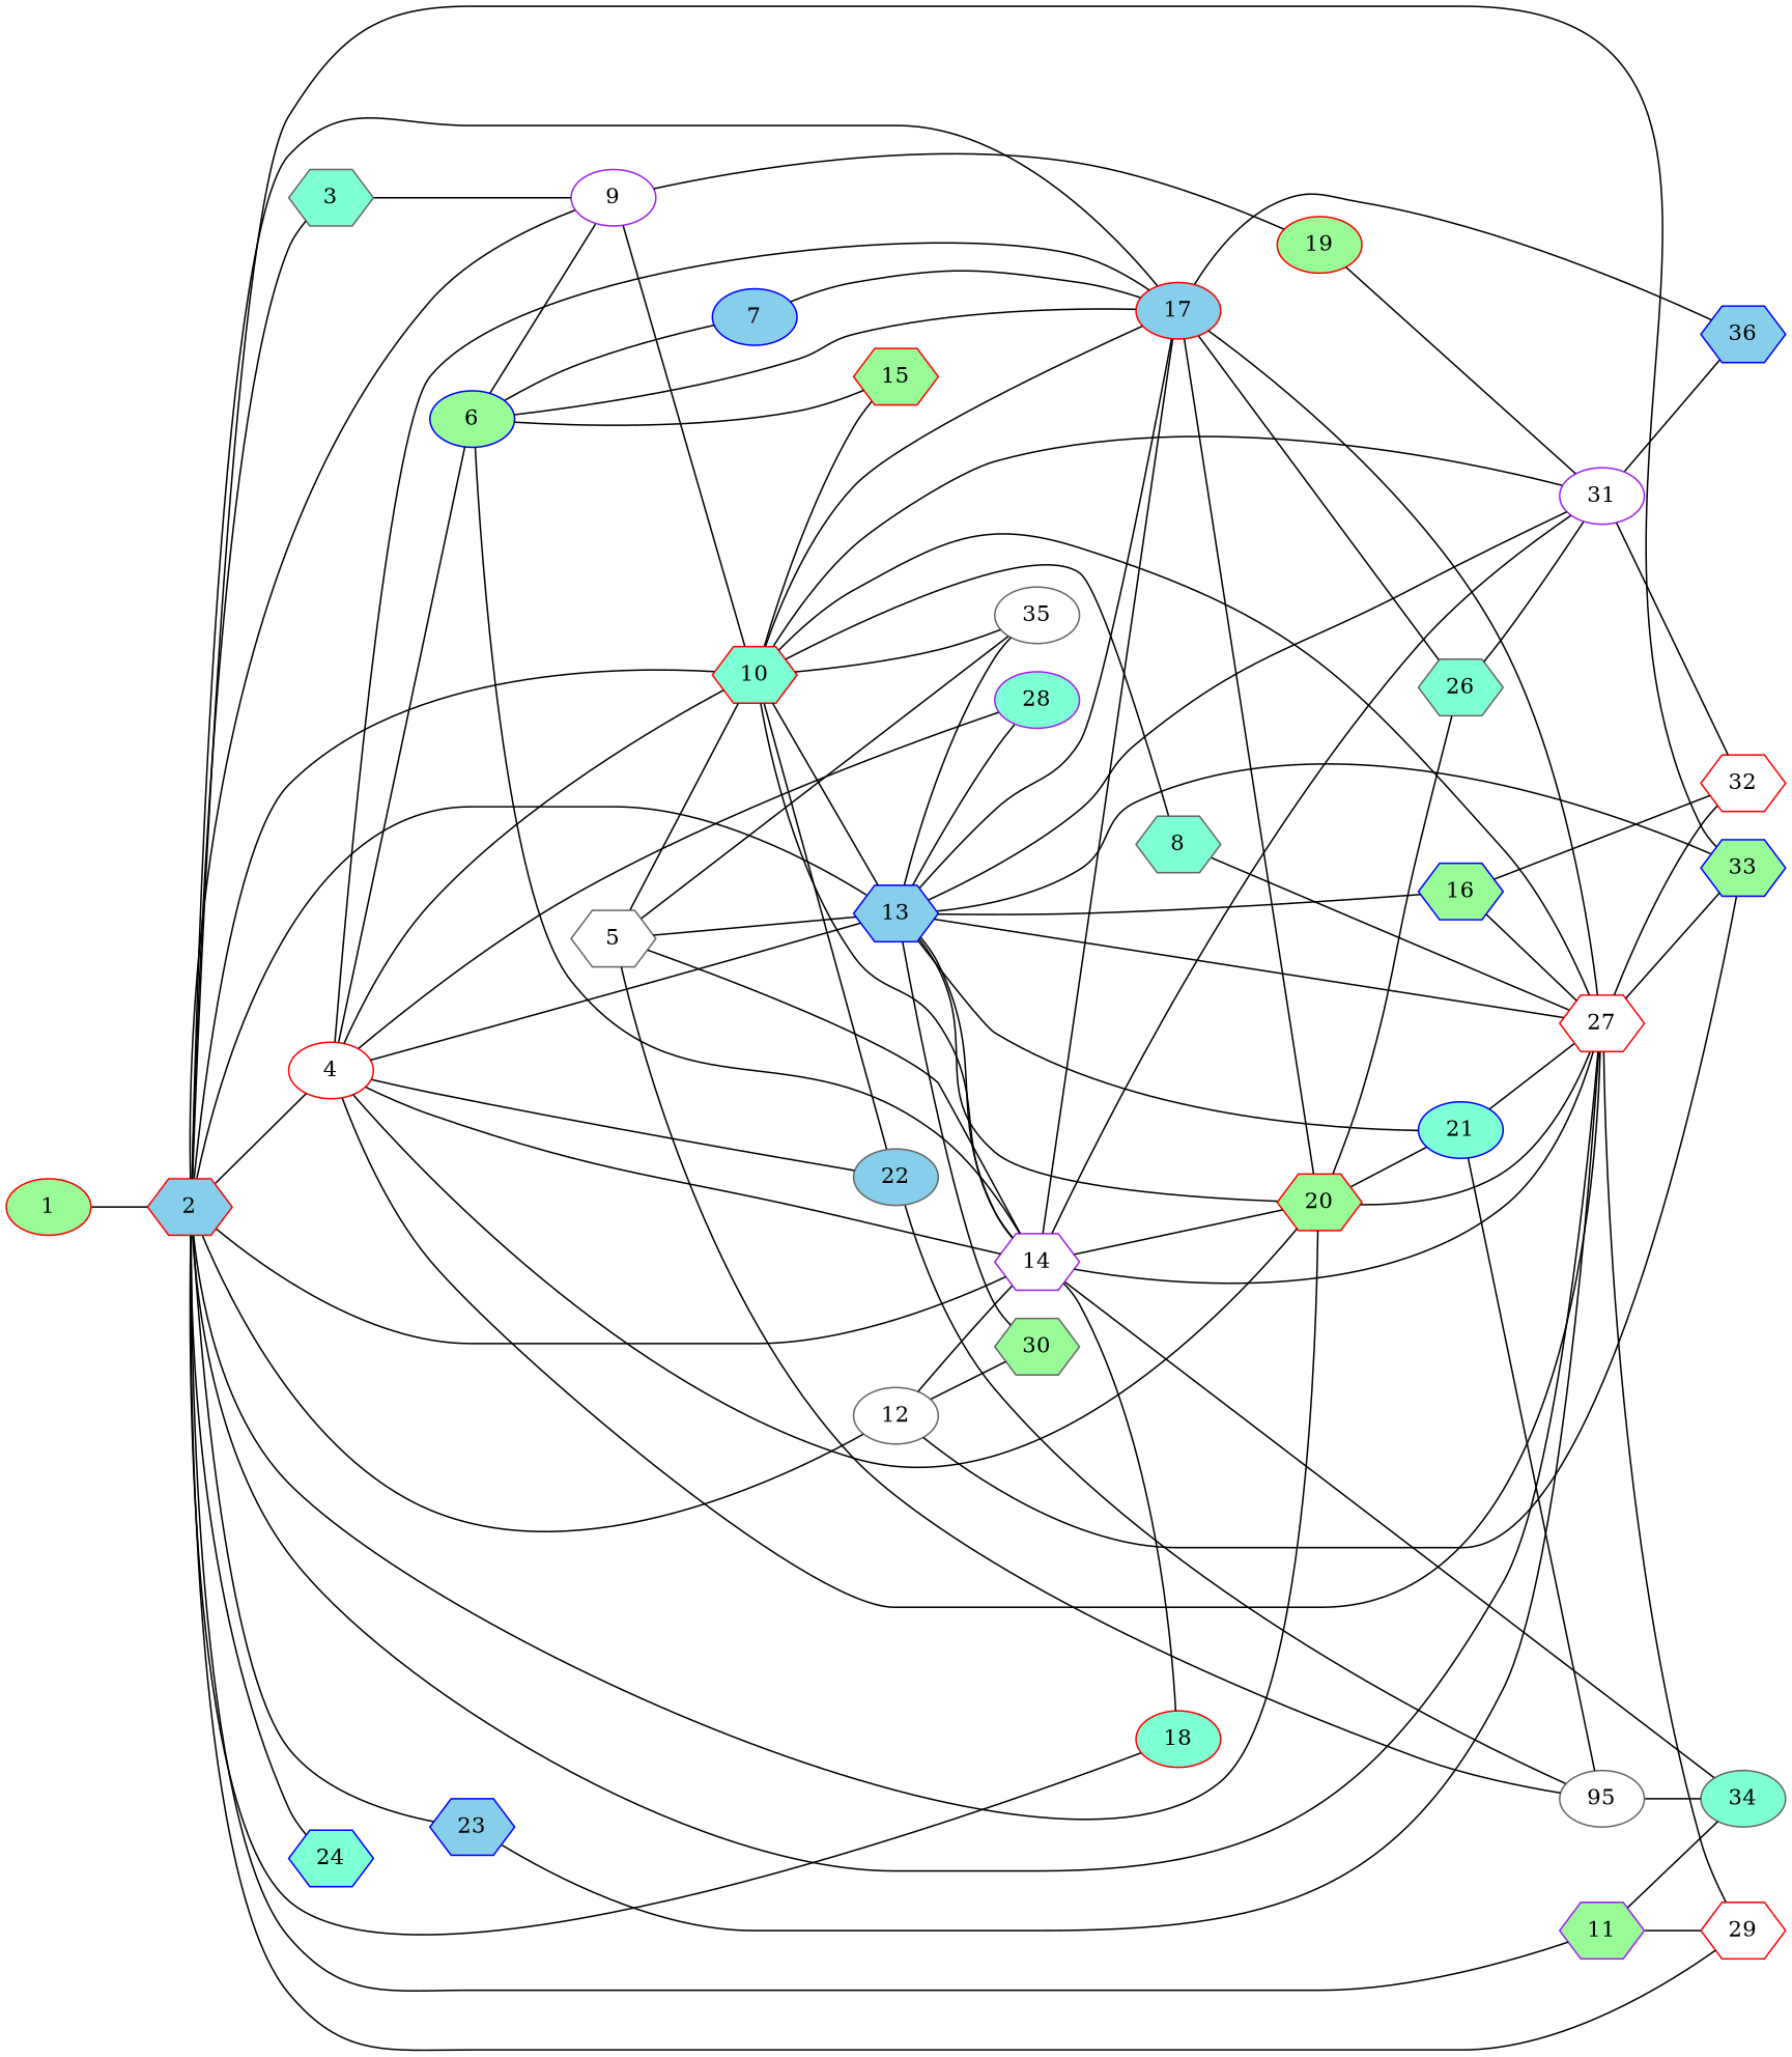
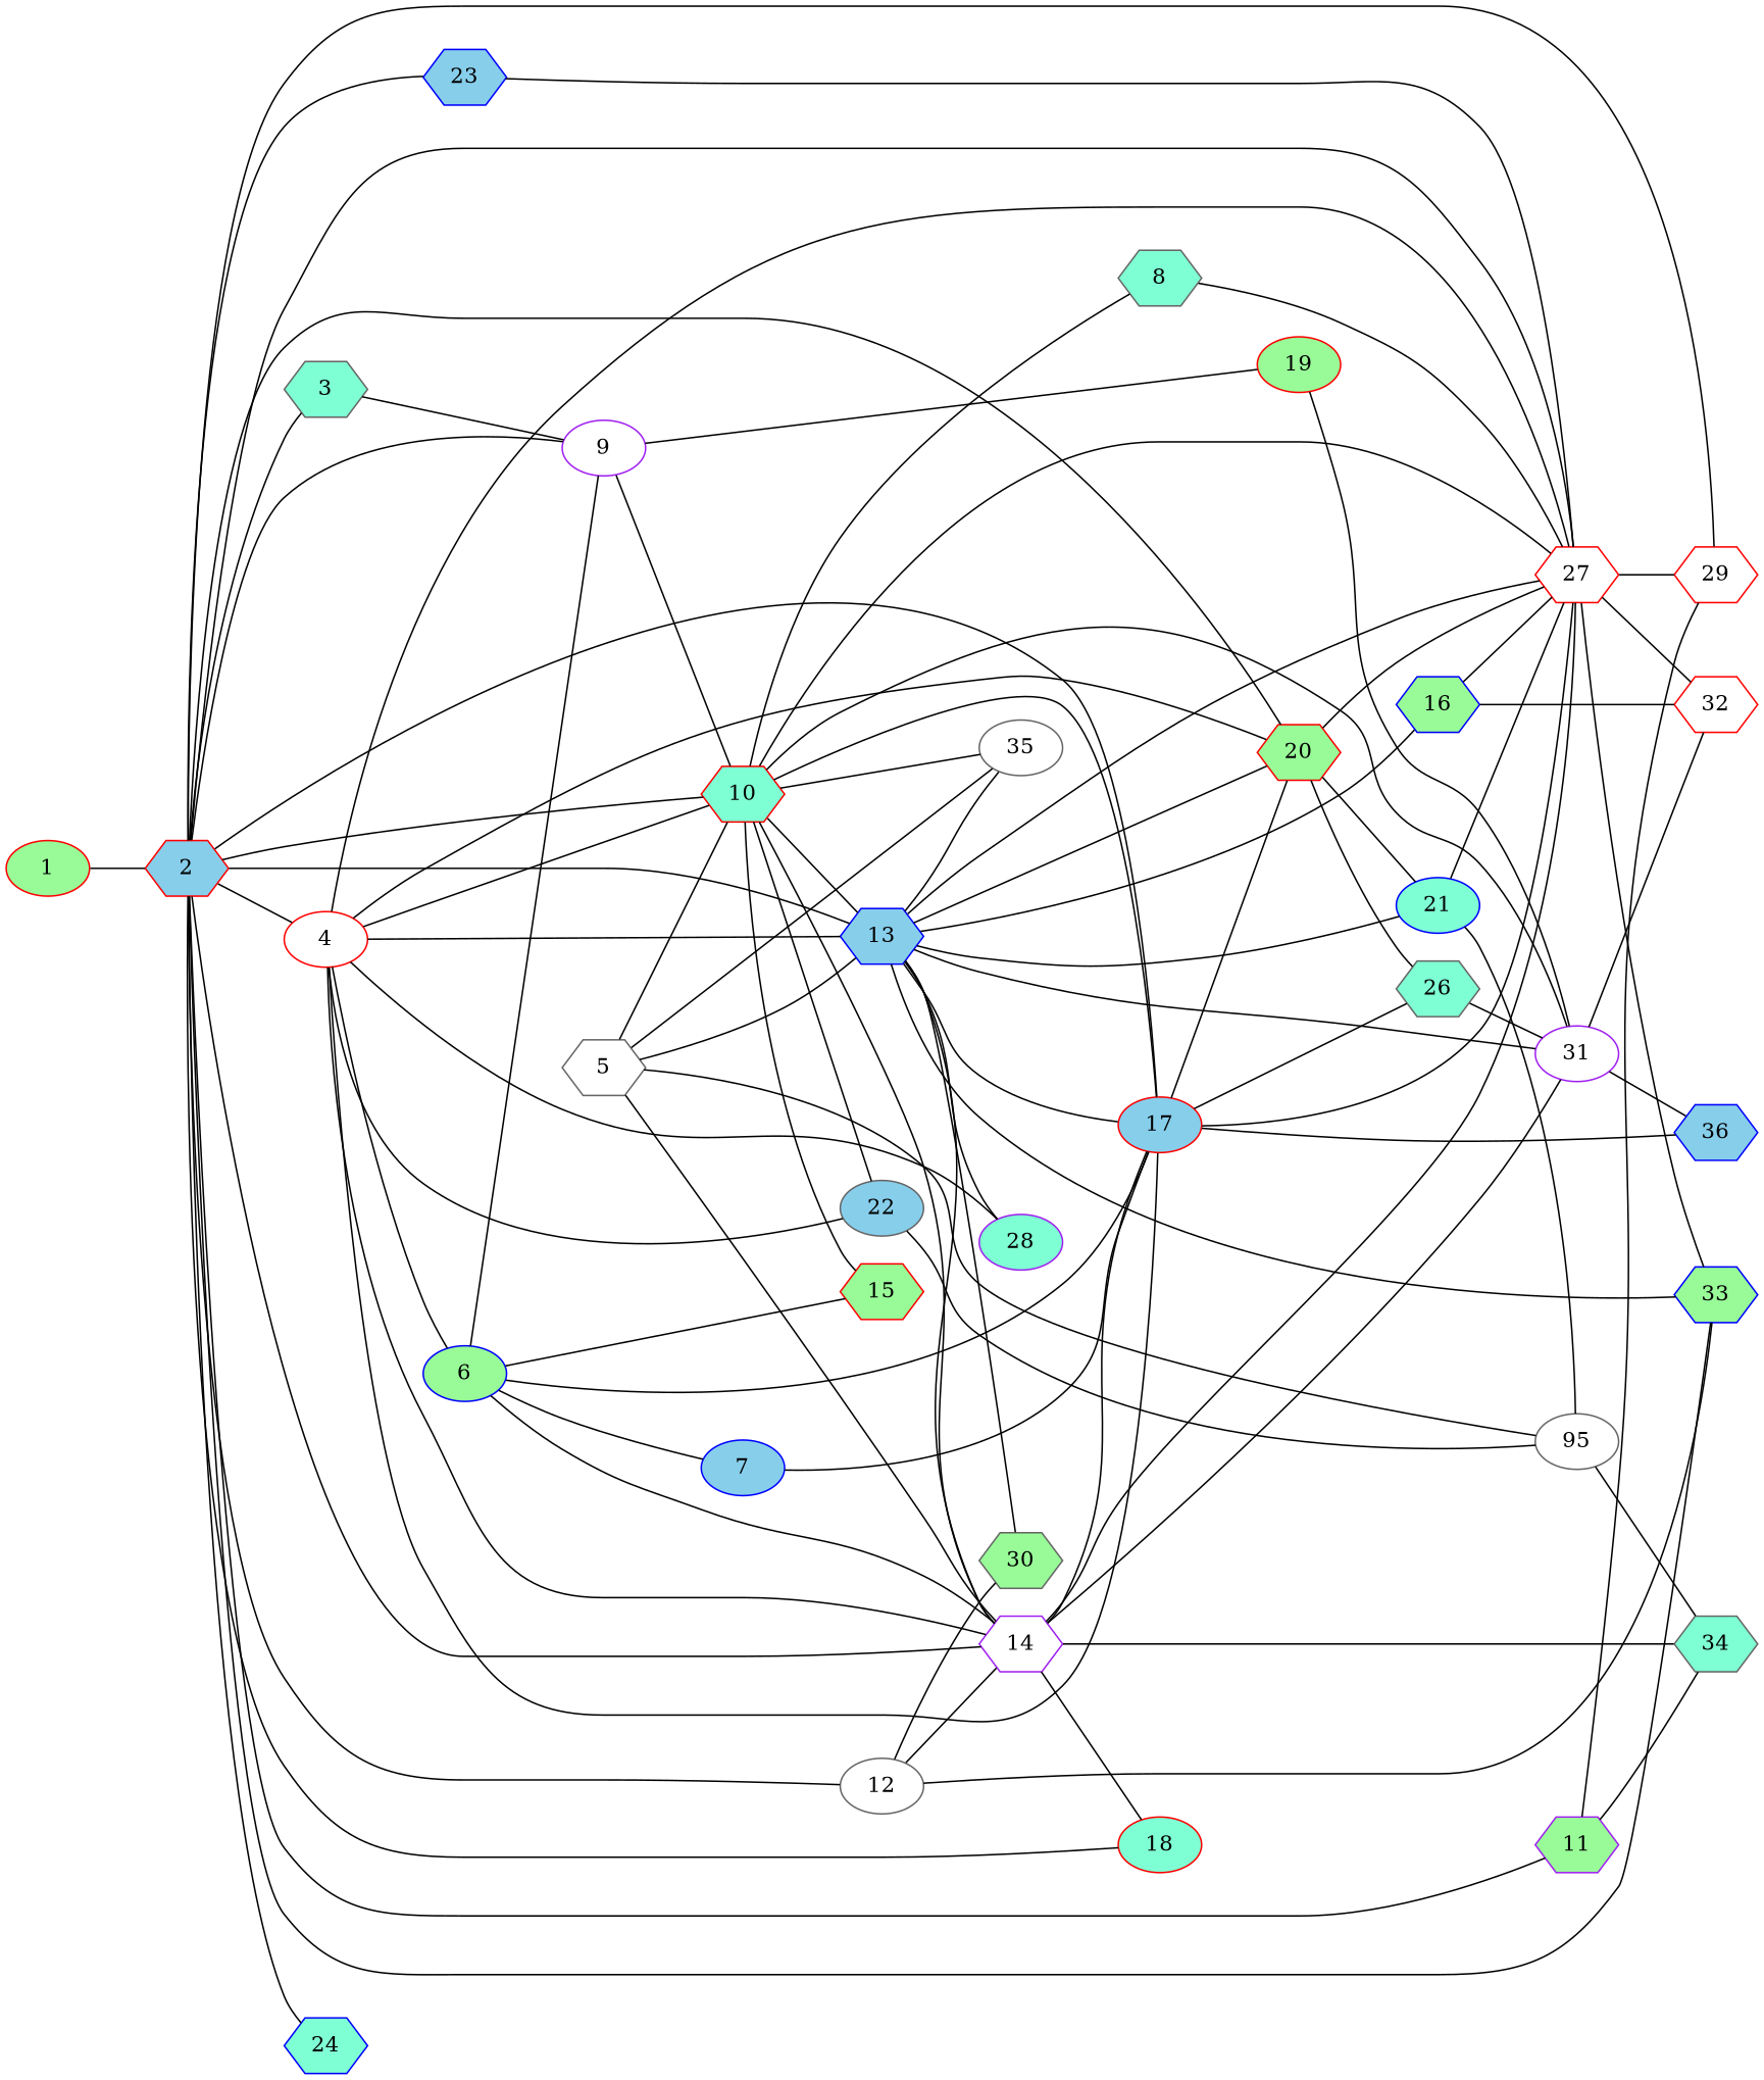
  graph {
    rankdir=LR
    node [color=red fillcolor=white shape=hexagon style=filled]
    edge [weight=1.0]
    1 [fillcolor=palegreen shape=ellipse]
    2 [fillcolor=skyblue]
    3 [color=gray40 fillcolor=aquamarine]
    4 [shape=ellipse]
    9 [color=purple shape=ellipse]
    10 [fillcolor=aquamarine]
    11 [color=purple fillcolor=palegreen]
    12 [color=gray40 shape=ellipse]
    13 [color=blue fillcolor=skyblue]
    14 [color=purple]
    17 [fillcolor=skyblue shape=ellipse]
    18 [fillcolor=aquamarine shape=ellipse]
    20 [fillcolor=palegreen]
    23 [color=blue fillcolor=skyblue]
    24 [color=blue fillcolor=aquamarine]
    27
    29
    33 [color=blue fillcolor=palegreen]
    6 [color=blue fillcolor=palegreen shape=ellipse]
    22 [color=gray40 fillcolor=skyblue shape=ellipse]
    28 [color=purple fillcolor=aquamarine shape=ellipse]
    19 [fillcolor=palegreen shape=ellipse]
    35 [color=gray40 shape=ellipse]
    15 [fillcolor=palegreen]
    8 [color=gray40 fillcolor=aquamarine]
    31 [color=purple shape=ellipse]
-   34 [color=gray40 fillcolor=aquamarine shape=ellipse]
+   34 [color=gray40 fillcolor=aquamarine]
    30 [color=gray40 fillcolor=palegreen]
    16 [color=blue fillcolor=palegreen]
    21 [color=blue fillcolor=aquamarine shape=ellipse]
    26 [color=gray40 fillcolor=aquamarine]
    36 [color=blue fillcolor=skyblue]
    32
    7 [color=blue fillcolor=skyblue shape=ellipse]
    n35 [color=gray40 label=95 shape=ellipse]
    5 [color=gray40]
    1 -- 2 [weight=2.0]
    2 -- 3 [weight=2.0]
    2 -- 4 [weight=2.0]
    2 -- 9 [weight=2.0]
    2 -- 10 [weight=3.0]
    2 -- 11
    2 -- 12
    2 -- 13 [weight=4.0]
    2 -- 14 [weight=4.0]
    2 -- 17 [weight=2.0]
    2 -- 18 [weight=2.0]
    2 -- 20 [weight=2.0]
    2 -- 23
    2 -- 24 [weight=2.0]
    2 -- 27 [weight=2.0]
    2 -- 29
    2 -- 33
    3 -- 9
    4 -- 10 [weight=2.0]
    4 -- 13 [weight=4.0]
    4 -- 14
    4 -- 17 [weight=2.0]
    4 -- 20
    4 -- 27
    4 -- 6
    4 -- 22
    4 -- 28
    9 -- 10
    9 -- 19
    10 -- 13 [weight=2.0]
    10 -- 14
    10 -- 17
    10 -- 27
    10 -- 22
    10 -- 35
    10 -- 15
    10 -- 8
    10 -- 31
    11 -- 29
    11 -- 34
    12 -- 14
    12 -- 33
    12 -- 30
    13 -- 14 [weight=3.0]
    13 -- 17 [weight=2.0]
    13 -- 20 [weight=2.0]
    13 -- 27 [weight=4.0]
    13 -- 33 [weight=2.0]
    13 -- 28
    13 -- 35
    13 -- 31 [weight=2.0]
    13 -- 30 [weight=2.0]
    13 -- 16
    13 -- 21
    14 -- 17
    14 -- 18
-   14 -- 20 [weight=2.0]
    14 -- 27
    14 -- 31
    14 -- 34
    17 -- 20
    17 -- 27
    17 -- 26
    17 -- 36
    20 -- 27 [weight=2.0]
    20 -- 21
    20 -- 26
    23 -- 27
    27 -- 29
    27 -- 33
    27 -- 32
    6 -- 9
    6 -- 14
    6 -- 17
    6 -- 15
    6 -- 7
    22 -- n35
    19 -- 31
    8 -- 27
    31 -- 36
    31 -- 32
    16 -- 27
    16 -- 32
    21 -- 27
    21 -- n35
    26 -- 31
    7 -- 17
    n35 -- 34
    5 -- 10
    5 -- 13
    5 -- 14 [weight=2.0]
    5 -- 35
    5 -- n35
  }
